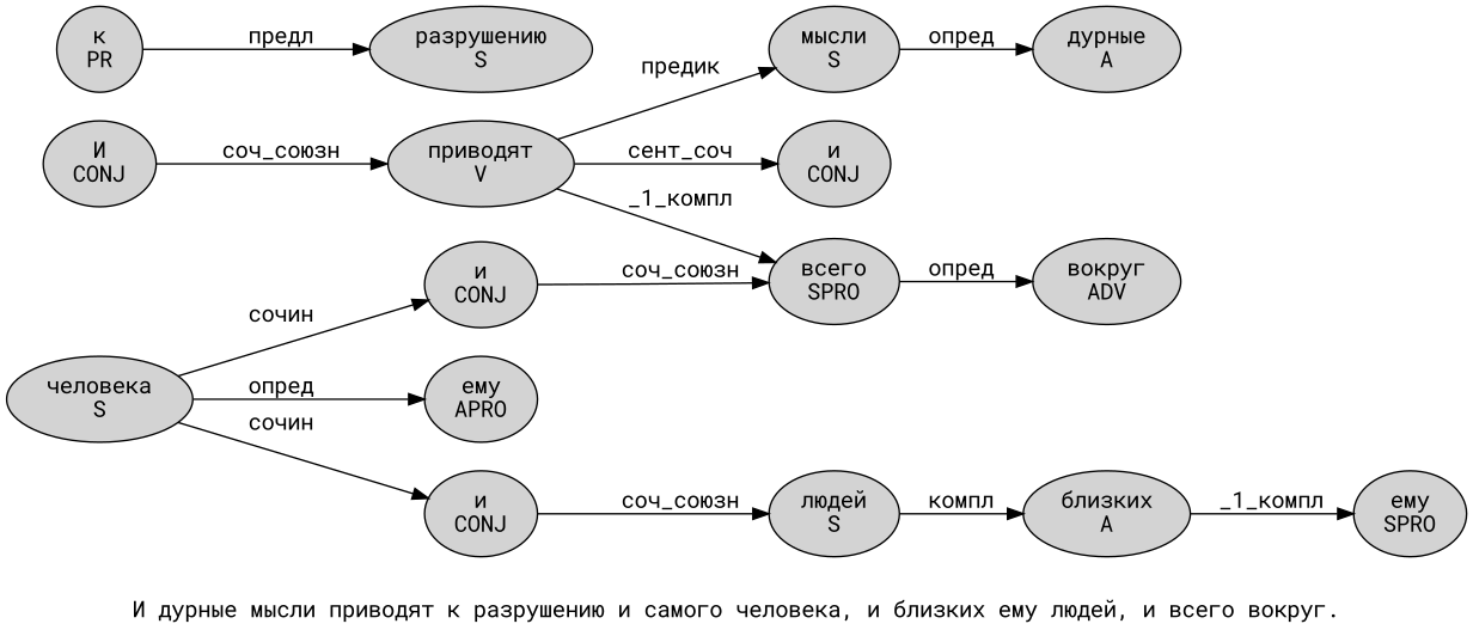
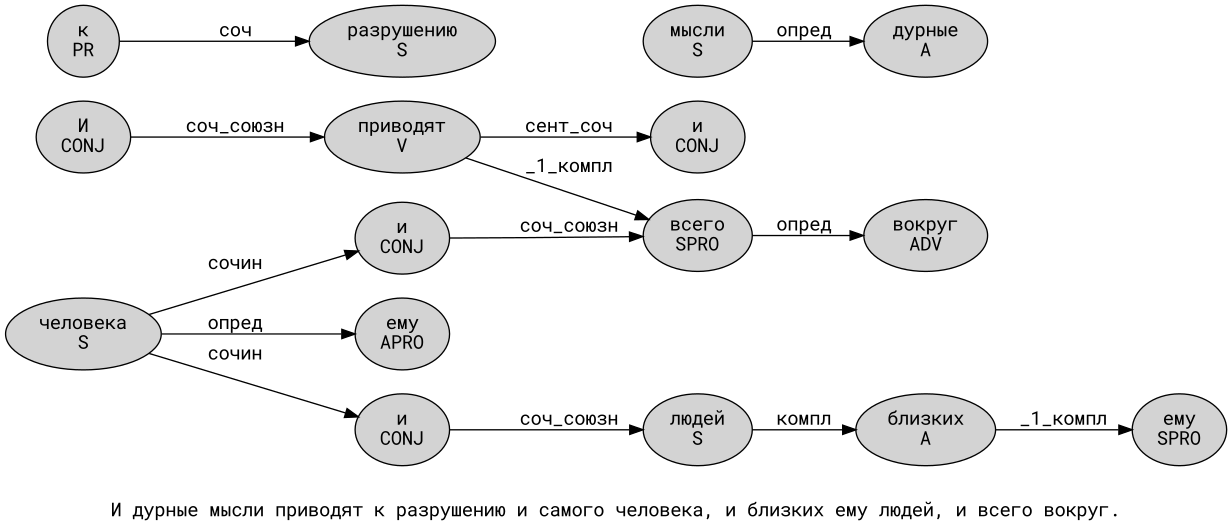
  digraph {
    fontname="Roboto Mono"
    label="И дурные мысли приводят к разрушению и самого человека, и близких ему людей, и всего вокруг."
    rankdir=LR
    node [fillcolor=lightgray fontname="Roboto Mono" penwidth=1 shape=ellipse style=filled]
    edge [fontname="Roboto Mono"]
    n1 [label="И\nCONJ"]
    n2 [label="приводят\nV"]
    n3 [label="мысли\nS"]
    n4 [label="и\nCONJ"]
    n5 [label="всего\nSPRO"]
    n6 [label="дурные\nA"]
    n7 [label="к\nPR"]
    n8 [label="разрушению\nS"]
    n9 [label="ему\nAPRO"]
    n10 [label="человека\nS"]
    n11 [label="и\nCONJ"]
    n12 [label="и\nCONJ"]
    n13 [label="людей\nS"]
    n14 [label="близких\nA"]
    n15 [label="ему\nSPRO"]
    n16 [label="вокруг\nADV"]
    n1 -> n2 [label="соч_союзн"]
-   n2 -> n3 [label="предик"]
    n2 -> n4 [label="сент_соч"]
    n2 -> n5 [label="_1_компл"]
    n3 -> n6 [label="опред"]
    n5 -> n16 [label="опред"]
-   n7 -> n8 [label="предл"]
+   n7 -> n8 [label="соч"]
    n10 -> n9 [label="опред"]
    n10 -> n11 [label="сочин"]
    n10 -> n12 [label="сочин"]
    n11 -> n13 [label="соч_союзн"]
    n12 -> n5 [label="соч_союзн"]
    n13 -> n14 [label="компл"]
    n14 -> n15 [label="_1_компл"]
  }
